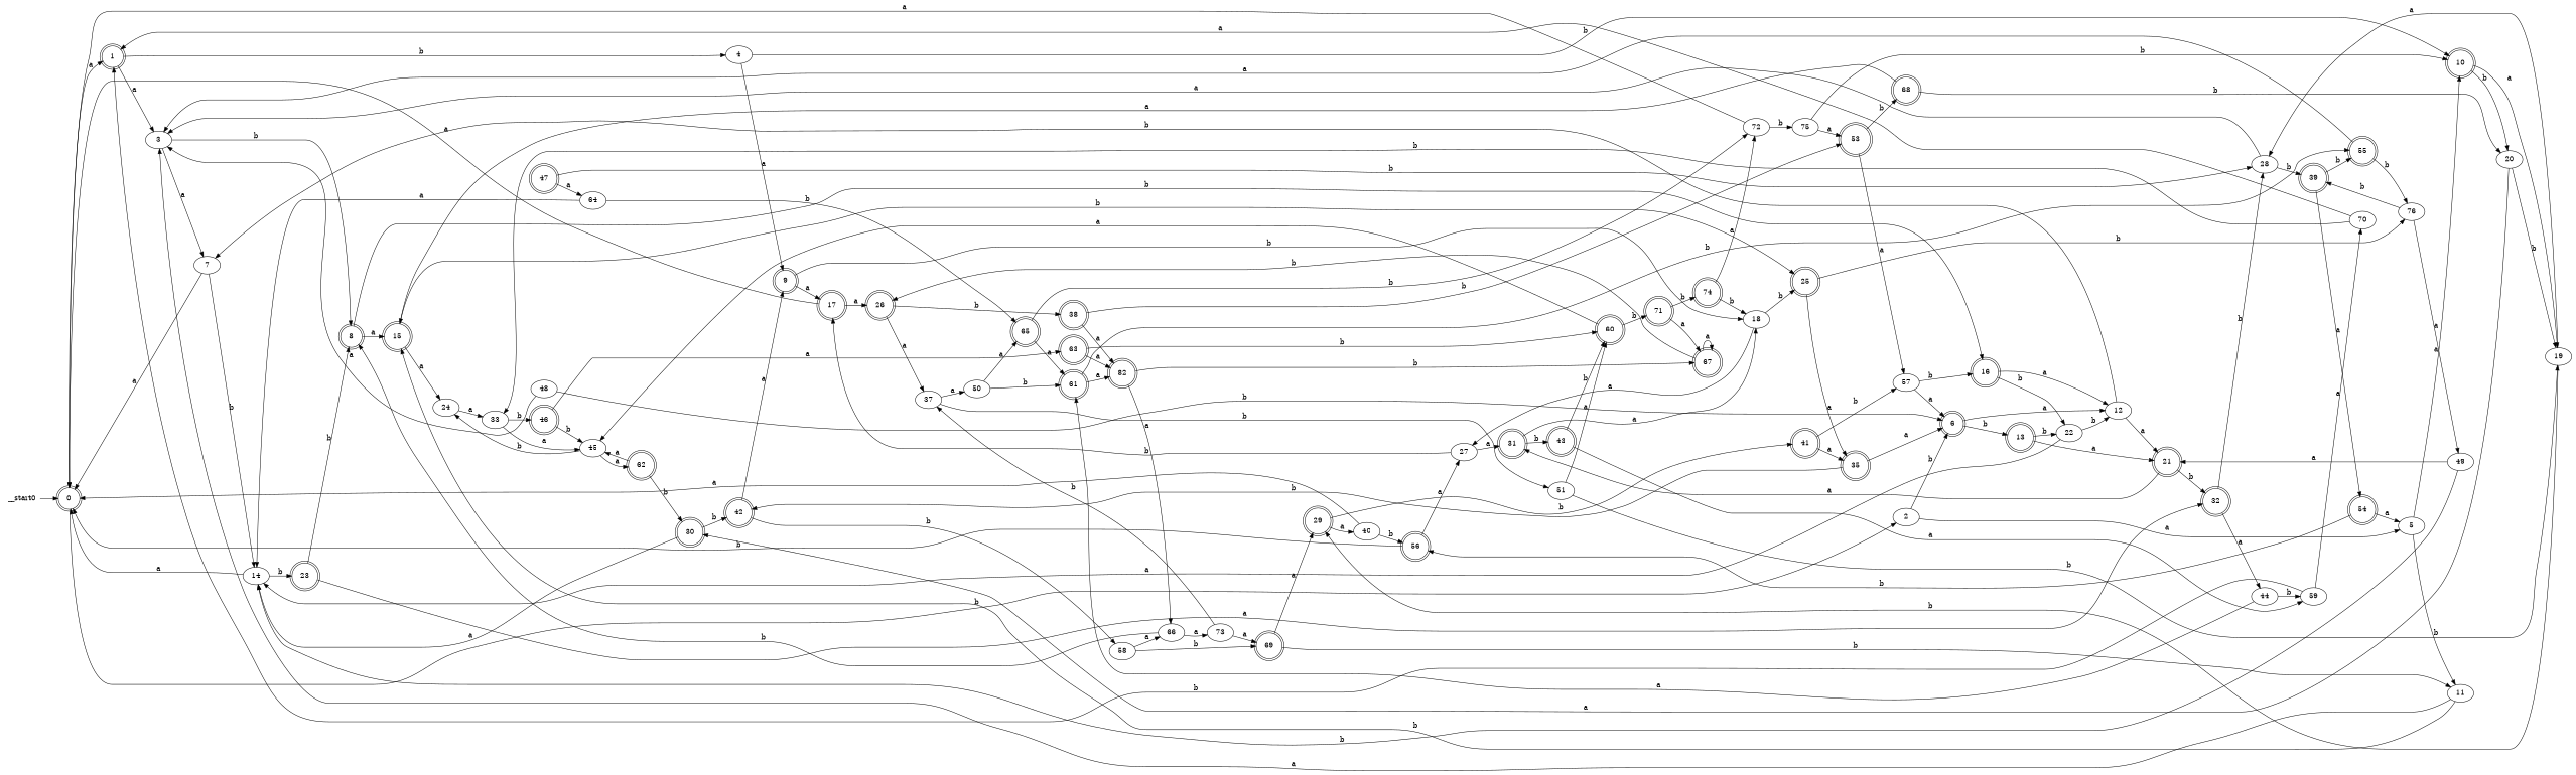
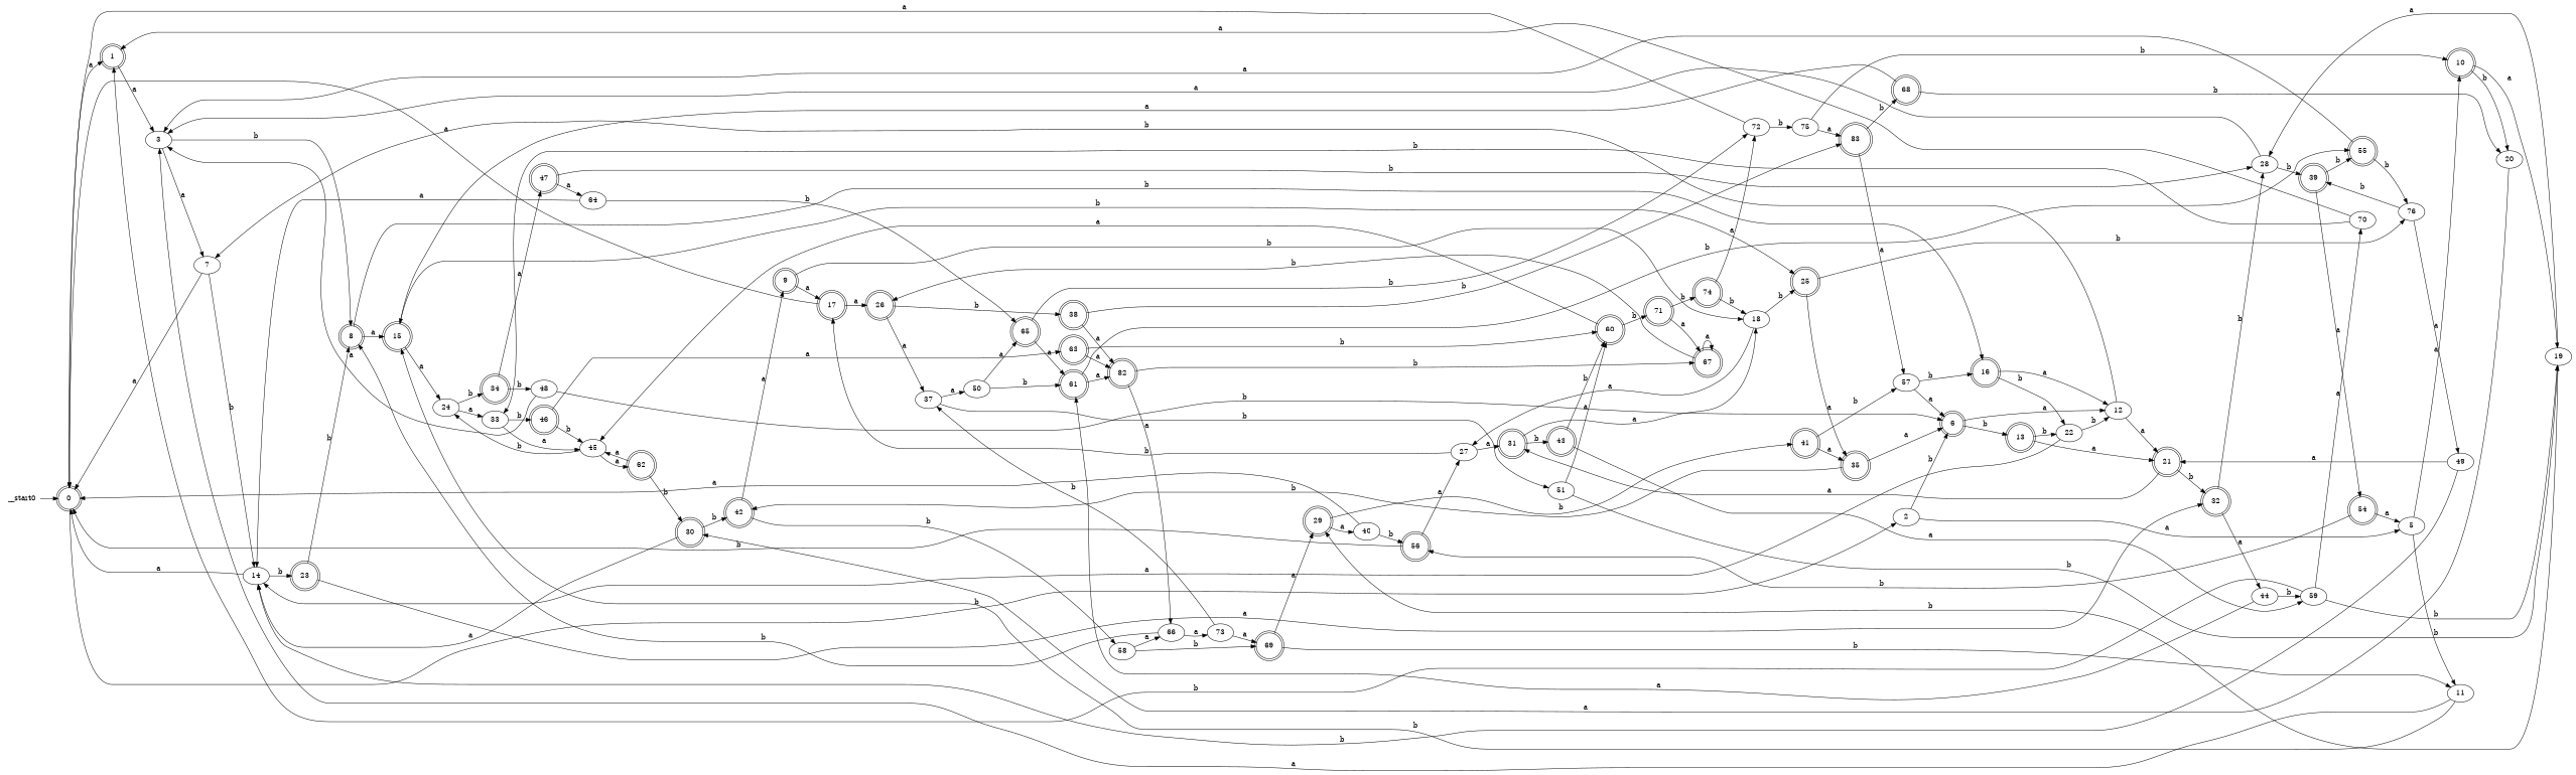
  digraph {
    rankdir=LR
    node [shape=doublecircle]
    __start0 [shape=none]
    0
    1
    2 [shape=""]
    3 [shape=""]
-   4 [shape=""]
    5 [shape=""]
    6
    7 [shape=""]
    8
    9
    10
    11 [shape=""]
    12 [shape=""]
    13
    14 [shape=""]
    15
    16
    17
    18 [shape=""]
    19 [shape=""]
    20 [shape=""]
    21
    22 [shape=""]
    23
    24 [shape=""]
    25
    26
    27 [shape=""]
    28 [shape=""]
    29
    30
    31
    32
    33 [shape=""]
+   34
    35
    n38 [label=76 shape=""]
    37 [shape=""]
    38
    39
    40 [shape=""]
    41
    42
    43
    44 [shape=""]
    45 [shape=""]
    46
    47
    48 [shape=""]
    49 [shape=""]
    50 [shape=""]
    51 [shape=""]
    n54 [label=82]
-   53
+   53 [label=83]
    54
    55
    56
    57 [shape=""]
    58 [shape=""]
    59 [shape=""]
    60
    61
    62
    63
    64 [shape=""]
    65
    66 [shape=""]
    67
    68
    69
    70 [shape=""]
    71
    72 [shape=""]
    73 [shape=""]
    74
    75 [shape=""]
    __start0 -> 0
    0 -> 1 [label=a]
    0 -> 2 [label=b]
    1 -> 3 [label=a]
-   1 -> 4 [label=b]
    2 -> 5 [label=a]
    2 -> 6 [label=b]
    3 -> 7 [label=a]
    3 -> 8 [label=b]
-   4 -> 9 [label=a]
-   4 -> 10 [label=b]
    5 -> 10 [label=a]
    5 -> 11 [label=b]
    6 -> 12 [label=a]
    6 -> 13 [label=b]
    7 -> 0 [label=a]
    7 -> 14 [label=b]
    8 -> 15 [label=a]
    8 -> 16 [label=b]
    9 -> 17 [label=a]
    9 -> 18 [label=b]
    10 -> 19 [label=a]
    10 -> 20 [label=b]
    11 -> 3 [label=a]
    11 -> 15 [label=b]
    12 -> 7 [label=b]
    12 -> 21 [label=a]
    13 -> 21 [label=a]
    13 -> 22 [label=b]
    14 -> 0 [label=a]
    14 -> 23 [label=b]
    15 -> 24 [label=a]
    15 -> 25 [label=b]
    16 -> 12 [label=a]
    16 -> 22 [label=b]
    17 -> 0 [label=a]
    17 -> 26 [label=a]
    18 -> 25 [label=b]
    18 -> 27 [label=a]
    19 -> 28 [label=a]
    19 -> 29 [label=b]
-   20 -> 19 [label=b]
+   59 -> 19 [label=b]
    20 -> 30 [label=a]
    21 -> 31 [label=a]
    21 -> 32 [label=b]
    22 -> 12 [label=b]
    22 -> 14 [label=a]
    23 -> 8 [label=b]
    23 -> 32 [label=a]
    24 -> 33 [label=a]
+   24 -> 34 [label=b]
    25 -> 35 [label=a]
    25 -> n38 [label=b]
    26 -> 37 [label=a]
    26 -> 38 [label=b]
    27 -> 17 [label=b]
    27 -> 31 [label=a]
    28 -> 3 [label=a]
    28 -> 39 [label=b]
    29 -> 40 [label=a]
    29 -> 41 [label=b]
    30 -> 14 [label=a]
    30 -> 42 [label=b]
    31 -> 18 [label=a]
    31 -> 43 [label=b]
    32 -> 28 [label=b]
    32 -> 44 [label=a]
    33 -> 45 [label=a]
    33 -> 46 [label=b]
+   34 -> 47 [label=a]
+   34 -> 48 [label=b]
    35 -> 6 [label=a]
    35 -> 42 [label=b]
    n38 -> 39 [label=b]
    n38 -> 49 [label=a]
    37 -> 50 [label=a]
    37 -> 51 [label=b]
    38 -> n54 [label=a]
    38 -> 53 [label=b]
    39 -> 54 [label=a]
    39 -> 55 [label=b]
    40 -> 0 [label=a]
    40 -> 56 [label=b]
    41 -> 35 [label=a]
    41 -> 57 [label=b]
    42 -> 9 [label=a]
    42 -> 58 [label=b]
    43 -> 59 [label=a]
    43 -> 60 [label=b]
    44 -> 59 [label=b]
    44 -> 61 [label=a]
    45 -> 24 [label=b]
    45 -> 62 [label=a]
    46 -> 45 [label=b]
    46 -> 63 [label=a]
    47 -> 28 [label=b]
    47 -> 64 [label=a]
    48 -> 3 [label=a]
    48 -> 6 [label=b]
    49 -> 14 [label=b]
    49 -> 21 [label=a]
    50 -> 61 [label=b]
    50 -> 65 [label=a]
    51 -> 19 [label=b]
    51 -> 60 [label=a]
    n54 -> 66 [label=a]
    n54 -> 67 [label=b]
    53 -> 57 [label=a]
    53 -> 68 [label=b]
    54 -> 5 [label=a]
    54 -> 56 [label=b]
    55 -> 3 [label=a]
    55 -> n38 [label=b]
    56 -> 0 [label=b]
    56 -> 27 [label=a]
    57 -> 6 [label=a]
    57 -> 16 [label=b]
    58 -> 66 [label=a]
    58 -> 69 [label=b]
    59 -> 1 [label=b]
    59 -> 70 [label=a]
    60 -> 45 [label=a]
    60 -> 71 [label=b]
    61 -> n54 [label=a]
    61 -> 55 [label=b]
    62 -> 30 [label=b]
    62 -> 45 [label=a]
    63 -> n54 [label=a]
    63 -> 60 [label=b]
    64 -> 14 [label=a]
    64 -> 65 [label=b]
    65 -> 61 [label=a]
    65 -> 72 [label=b]
    66 -> 8 [label=b]
    66 -> 73 [label=a]
    67 -> 26 [label=b]
    67 -> 67 [label=a]
    68 -> 15 [label=a]
    68 -> 20 [label=b]
    69 -> 11 [label=b]
    69 -> 29 [label=a]
    70 -> 1 [label=a]
    70 -> 33 [label=b]
    71 -> 67 [label=a]
    71 -> 74 [label=b]
    72 -> 0 [label=a]
    72 -> 75 [label=b]
    73 -> 37 [label=b]
    73 -> 69 [label=a]
    74 -> 18 [label=b]
    74 -> 72 [label=a]
    75 -> 10 [label=b]
    75 -> 53 [label=a]
  }
